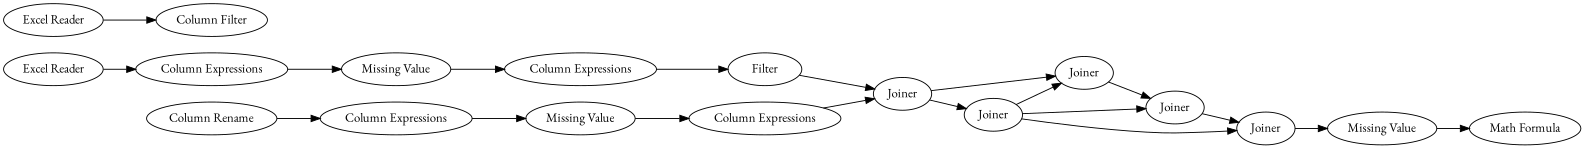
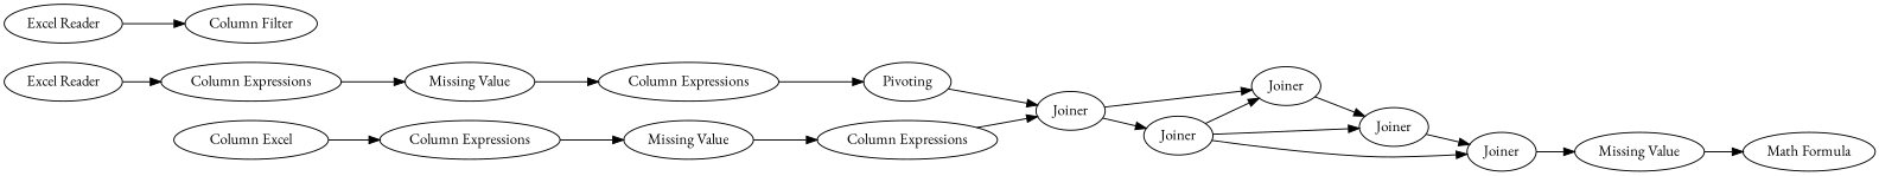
  digraph {
    fontname="EB Garamond"
    rankdir=LR
    node [fontname="EB Garamond"]
    edge [fontname="EB Garamond"]
    n1 [label="Excel Reader"]
    n2 [label="Column Expressions"]
    n3 [label="Missing Value"]
    n4 [label="Column Expressions"]
    n5 [label=Joiner]
    n6 [label=Joiner]
    n7 [label=Joiner]
    n8 [label="Missing Value"]
    n9 [label="Math Formula"]
    n10 [label="Missing Value"]
    n11 [label="Column Expressions"]
    n12 [label=Joiner]
    n13 [label=Joiner]
-   n14 [label=Filter]
+   n14 [label=Pivoting]
    n15 [label="Excel Reader"]
    n16 [label="Column Filter"]
-   n17 [label="Column Rename"]
+   n17 [label="Column Excel"]
    n18 [label="Column Expressions"]
    n1 -> n2
    n2 -> n3
    n3 -> n4
    n4 -> n14
    n5 -> n6
    n6 -> n7
    n7 -> n8
    n8 -> n9
    n10 -> n11
    n11 -> n12
    n12 -> n5
    n12 -> n13
    n13 -> n5
    n13 -> n6
    n13 -> n7
    n14 -> n12
    n15 -> n16
    n17 -> n18
    n18 -> n10
  }
